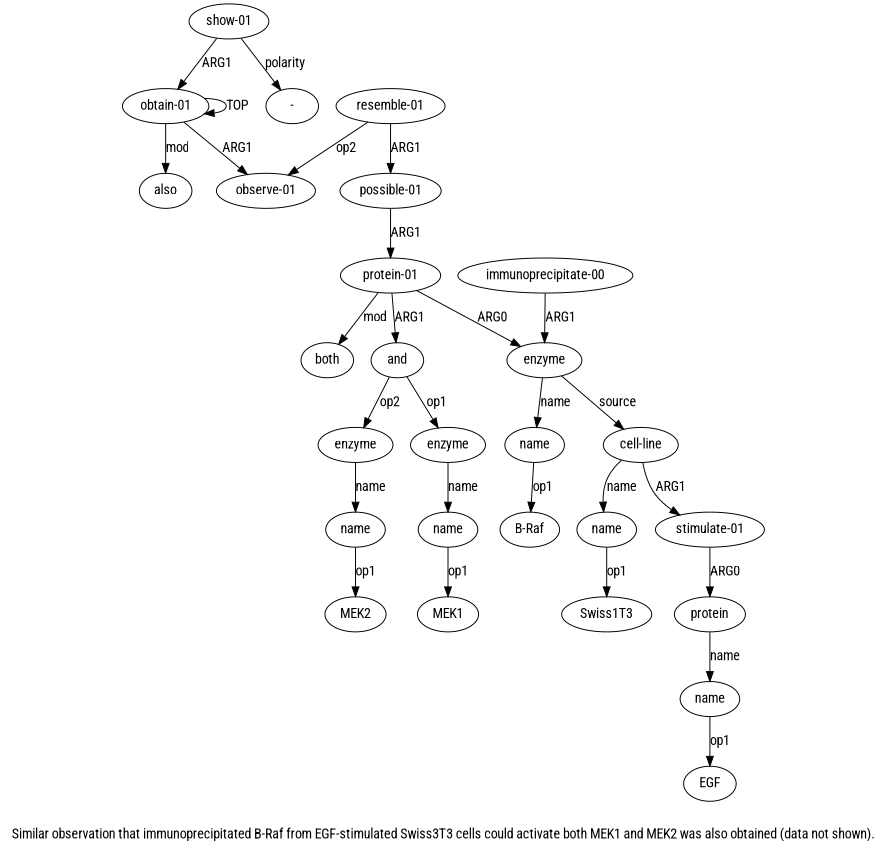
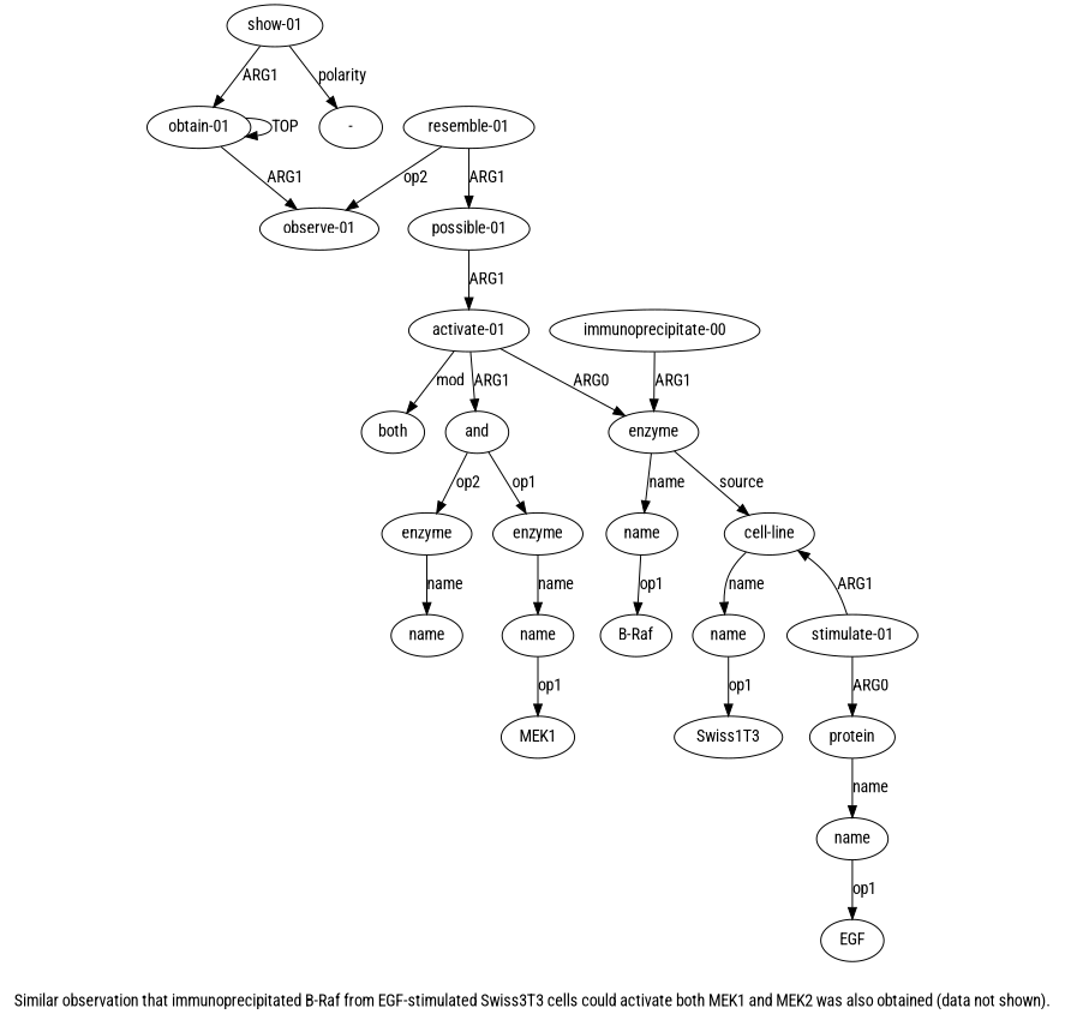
  digraph {
    fontname="Roboto Condensed"
    label="Similar observation that immunoprecipitated B-Raf from EGF-stimulated Swiss3T3 cells could activate both MEK1 and MEK2 was also obtained (data not shown)."
    node [color=black fontname="Roboto Condensed" gold_ind=-1 gold_label=name test_ind=-1 test_label=name]
    edge [color=black fontname="Roboto Condensed" gold_label=ARG1 test_label=ARG1]
    n1 [gold_ind=20 gold_label="show-01" label="show-01" test_ind=20 test_label="show-01"]
    n2 [gold_ind=0 gold_label="obtain-01" label="obtain-01" test_ind=0 test_label="obtain-01"]
    n3 [gold_label="-" label="-" test_label="-"]
-   n4 [gold_ind=19 gold_label=also label=also test_ind=19 test_label=also]
    n5 [gold_ind=1 gold_label="observe-01" label="observe-01" test_ind=1 test_label="observe-01"]
    n6 [gold_label=Swiss3T3 label=Swiss1T3 test_label=Swiss3T3]
    n7 [gold_label=MEK1 label=MEK1 test_label=MEK1]
    n8 [gold_label="B-Raf" label="B-Raf" test_label="B-Raf"]
    n9 [gold_label=EGF label=EGF test_label=EGF]
    n10 [gold_ind=15 gold_label=enzyme label=enzyme test_ind=15 test_label=enzyme]
    n11 [gold_ind=16 label=name test_ind=16]
-   n12 [gold_label=MEK2 label=MEK2 test_label=MEK2]
    n13 [gold_ind=14 label=name test_ind=14]
    n14 [gold_ind=17 gold_label=both label=both test_ind=17 test_label=both]
    n15 [gold_ind=11 label=name test_ind=11]
    n16 [gold_ind=10 gold_label=protein label=protein test_ind=10 test_label=protein]
    n17 [gold_ind=13 gold_label=enzyme label=enzyme test_ind=13 test_label=enzyme]
    n18 [gold_ind=12 gold_label=and label=and test_ind=12 test_label=and]
    n19 [gold_ind=18 gold_label="resemble-01" label="resemble-01" test_ind=18 test_label="resemble-01"]
    n20 [gold_ind=2 gold_label="possible-01" label="possible-01" test_ind=2 test_label="possible-01"]
-   n21 [gold_ind=3 gold_label="activate-01" label="protein-01" test_ind=3 test_label="activate-01"]
+   n21 [gold_ind=3 gold_label="activate-01" label="activate-01" test_ind=3 test_label="activate-01"]
    n22 [gold_ind=4 gold_label=enzyme label=enzyme test_ind=4 test_label=enzyme]
    n23 [gold_ind=5 label=name test_ind=5]
    n24 [gold_ind=7 gold_label="cell-line" label="cell-line" test_ind=7 test_label="cell-line"]
    n25 [gold_ind=8 label=name test_ind=8]
    n26 [gold_ind=6 gold_label="immunoprecipitate-00" label="immunoprecipitate-00" test_ind=6 test_label="immunoprecipitate-00"]
    n27 [gold_ind=9 gold_label="stimulate-01" label="stimulate-01" test_ind=9 test_label="stimulate-01"]
    n1 -> n2 [label=ARG1]
    n1 -> n3 [gold_label=polarity label=polarity test_label=polarity]
    n2 -> n2 [gold_label=TOP label=TOP test_label=TOP]
-   n2 -> n4 [gold_label=mod label=mod test_label=mod]
    n2 -> n5 [label=ARG1]
    n10 -> n11 [gold_label=name label=name test_label=name]
-   n11 -> n12 [gold_label=op1 label=op1 test_label=op1]
    n13 -> n7 [gold_label=op1 label=op1 test_label=op1]
    n15 -> n9 [gold_label=op1 label=op1 test_label=op1]
    n16 -> n15 [gold_label=name label=name test_label=name]
    n17 -> n13 [gold_label=name label=name test_label=name]
    n18 -> n10 [gold_label=op2 label=op2 test_label=op2]
    n18 -> n17 [gold_label=op1 label=op1 test_label=op1]
    n19 -> n5 [label=op2]
    n19 -> n20 [label=ARG1]
    n20 -> n21 [label=ARG1]
    n21 -> n14 [gold_label=mod label=mod test_label=mod]
    n21 -> n18 [label=ARG1]
    n21 -> n22 [gold_label=ARG0 label=ARG0 test_label=ARG0]
    n22 -> n23 [gold_label=name label=name test_label=name]
    n22 -> n24 [gold_label=source label=source test_label=source]
    n23 -> n8 [gold_label=op1 label=op1 test_label=op1]
    n24 -> n25 [gold_label=name label=name test_label=name]
    n25 -> n6 [gold_label=op1 label=op1 test_label=op1]
    n26 -> n22 [label=ARG1]
    n27 -> n16 [gold_label=ARG0 label=ARG0 test_label=ARG0]
-   n24 -> n27 [label=ARG1]
+   n27 -> n24 [label=ARG1]
  }
